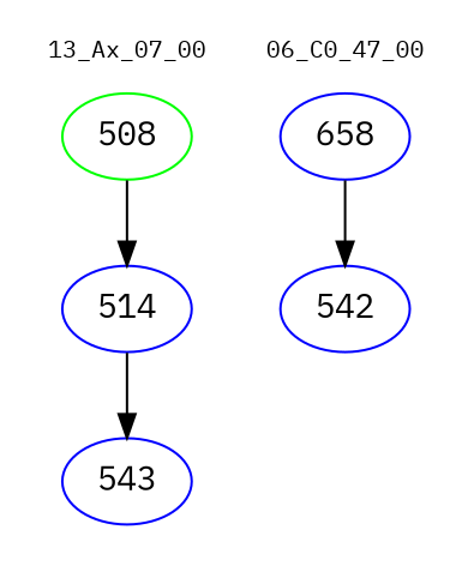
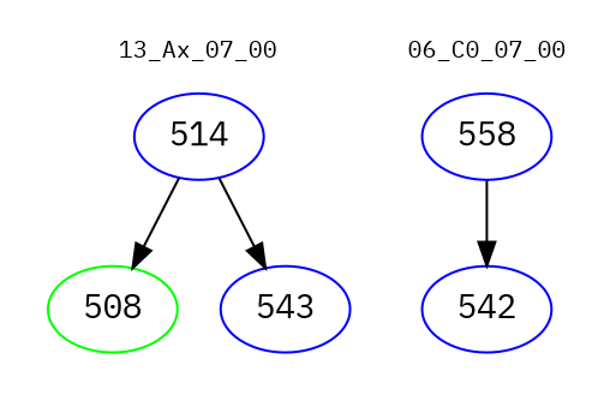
  digraph {
    fontname="IBM Plex Mono"
    node [color=blue fontname="IBM Plex Mono"]
    edge [color=black fontname="IBM Plex Mono"]
    n1 [color=green label=508]
    n2 [label=514]
    n3 [label=543]
-   n4 [label=658]
+   n4 [label=558]
    n5 [label=542]
    subgraph cluster_1 {
      color=white
      fontsize=10
      label="13_Ax_07_00"
      n1
      n2
      n3
    }
    subgraph cluster_2 {
      color=white
      fontsize=10
-     label="06_C0_47_00"
+     label="06_C0_07_00"
      n4
      n5
    }
-   n1 -> n2
+   n2 -> n1
    n2 -> n3
    n4 -> n5
  }
